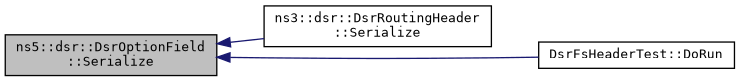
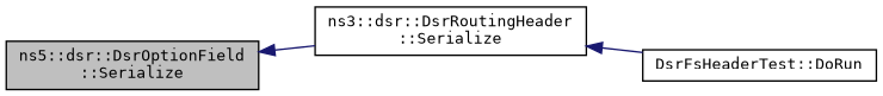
  digraph {
    fontname="DejaVu Sans Mono"
    rankdir=LR
    node [color=black fillcolor=white fontname="DejaVu Sans Mono" fontsize=10 shape=record style=filled]
    edge [color=midnightblue dir=back fontname="DejaVu Sans Mono" fontsize=10 labelfontname=Helvetica labelfontsize=10 style=solid]
    n1 [fillcolor=grey75 fontcolor=black height=0.2 label="ns5::dsr::DsrOptionField\l::Serialize" width=0.4]
    n2 [height=0.2 label="ns3::dsr::DsrRoutingHeader\l::Serialize" width=0.4]
    n3 [height=0.2 label="DsrFsHeaderTest::DoRun" width=0.4]
    n1 -> n2
-   n1 -> n3
+   n2 -> n3
  }
